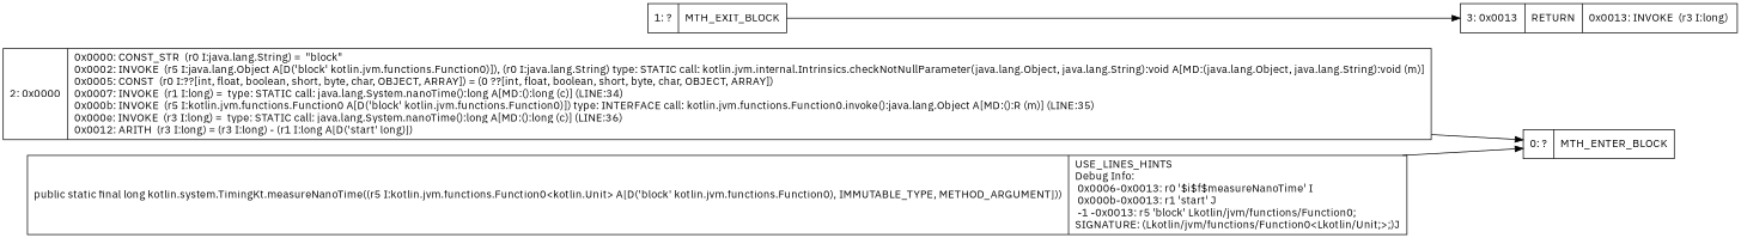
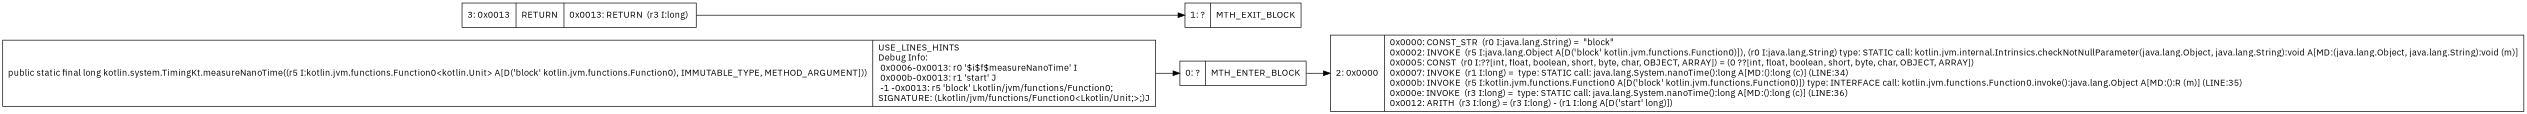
  digraph {
    fontname="IBM Plex Sans"
    rankdir=LR
    node [fontname="IBM Plex Sans" shape=record]
    edge [fontname="IBM Plex Sans"]
    n1 [label="{0\:\ ?|MTH_ENTER_BLOCK\l}"]
    n2 [label="{2\:\ 0x0000|0x0000: CONST_STR  (r0 I:java.lang.String) =  \"block\" \l0x0002: INVOKE  (r5 I:java.lang.Object A[D('block' kotlin.jvm.functions.Function0)]), (r0 I:java.lang.String) type: STATIC call: kotlin.jvm.internal.Intrinsics.checkNotNullParameter(java.lang.Object, java.lang.String):void A[MD:(java.lang.Object, java.lang.String):void (m)]\l0x0005: CONST  (r0 I:??[int, float, boolean, short, byte, char, OBJECT, ARRAY]) = (0 ??[int, float, boolean, short, byte, char, OBJECT, ARRAY]) \l0x0007: INVOKE  (r1 I:long) =  type: STATIC call: java.lang.System.nanoTime():long A[MD:():long (c)] (LINE:34)\l0x000b: INVOKE  (r5 I:kotlin.jvm.functions.Function0 A[D('block' kotlin.jvm.functions.Function0)]) type: INTERFACE call: kotlin.jvm.functions.Function0.invoke():java.lang.Object A[MD:():R (m)] (LINE:35)\l0x000e: INVOKE  (r3 I:long) =  type: STATIC call: java.lang.System.nanoTime():long A[MD:():long (c)] (LINE:36)\l0x0012: ARITH  (r3 I:long) = (r3 I:long) \- (r1 I:long A[D('start' long)]) \l}"]
-   n3 [label="{3\:\ 0x0013|RETURN\l|0x0013: INVOKE  (r3 I:long) \l}"]
+   n3 [label="{3\:\ 0x0013|RETURN\l|0x0013: RETURN  (r3 I:long) \l}"]
    n4 [label="{1\:\ ?|MTH_EXIT_BLOCK\l}"]
    n5 [label="{public static final long kotlin.system.TimingKt.measureNanoTime((r5 I:kotlin.jvm.functions.Function0\<kotlin.Unit\> A[D('block' kotlin.jvm.functions.Function0), IMMUTABLE_TYPE, METHOD_ARGUMENT]))  | USE_LINES_HINTS\lDebug Info:\l  0x0006\-0x0013: r0 '$i$f$measureNanoTime' I\l  0x000b\-0x0013: r1 'start' J\l  \-1 \-0x0013: r5 'block' Lkotlin\/jvm\/functions\/Function0;\lSIGNATURE: (Lkotlin\/jvm\/functions\/Function0\<Lkotlin\/Unit;\>;)J\l}"]
-   n2 -> n1
-   n4 -> n3
+   n1 -> n2
+   n3 -> n4
    n5 -> n1
  }
